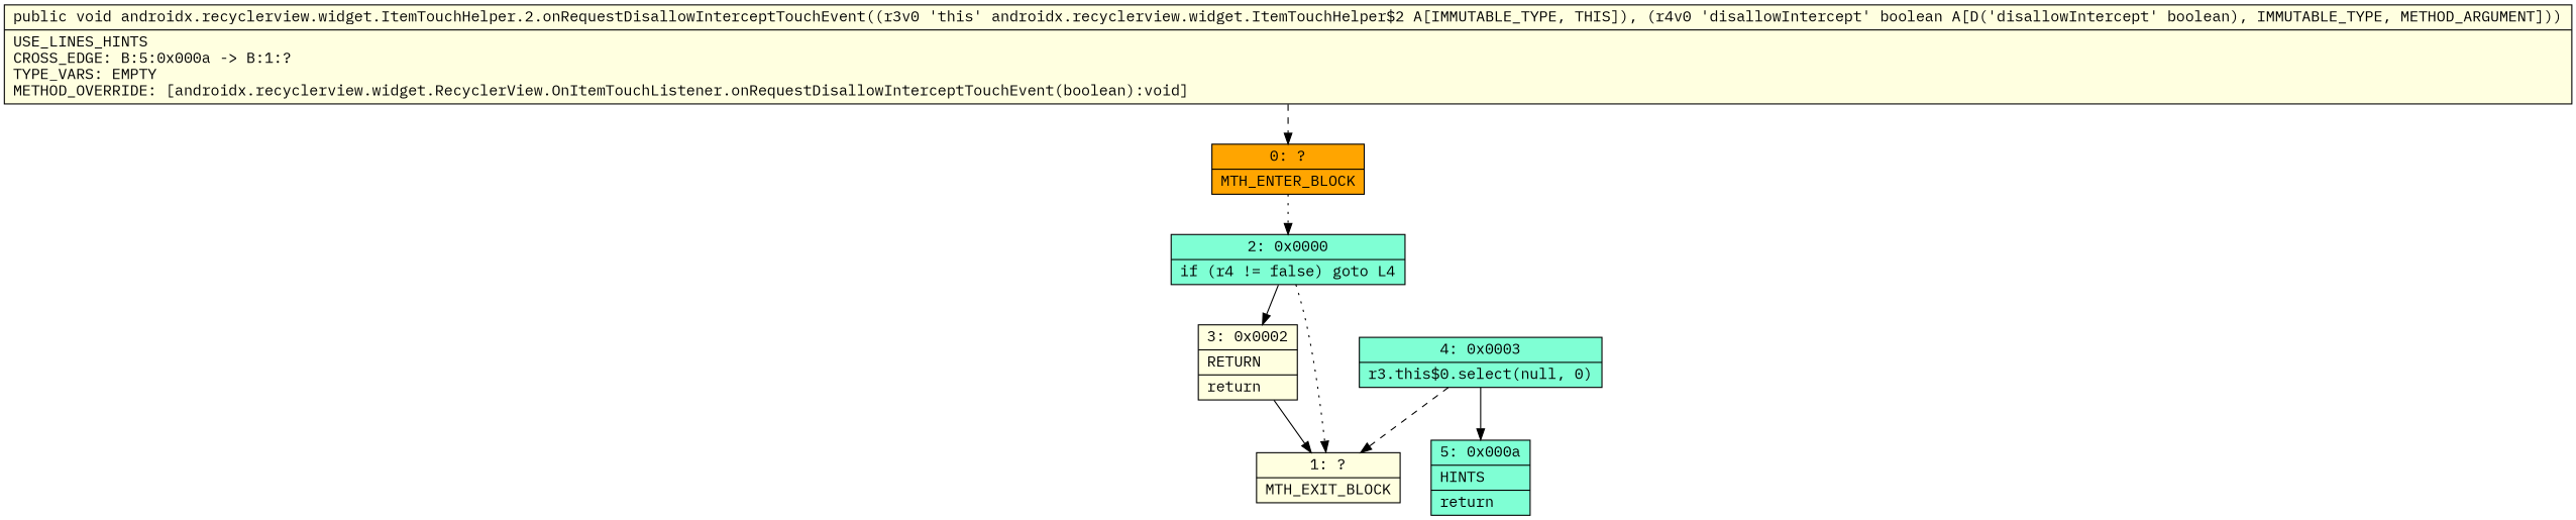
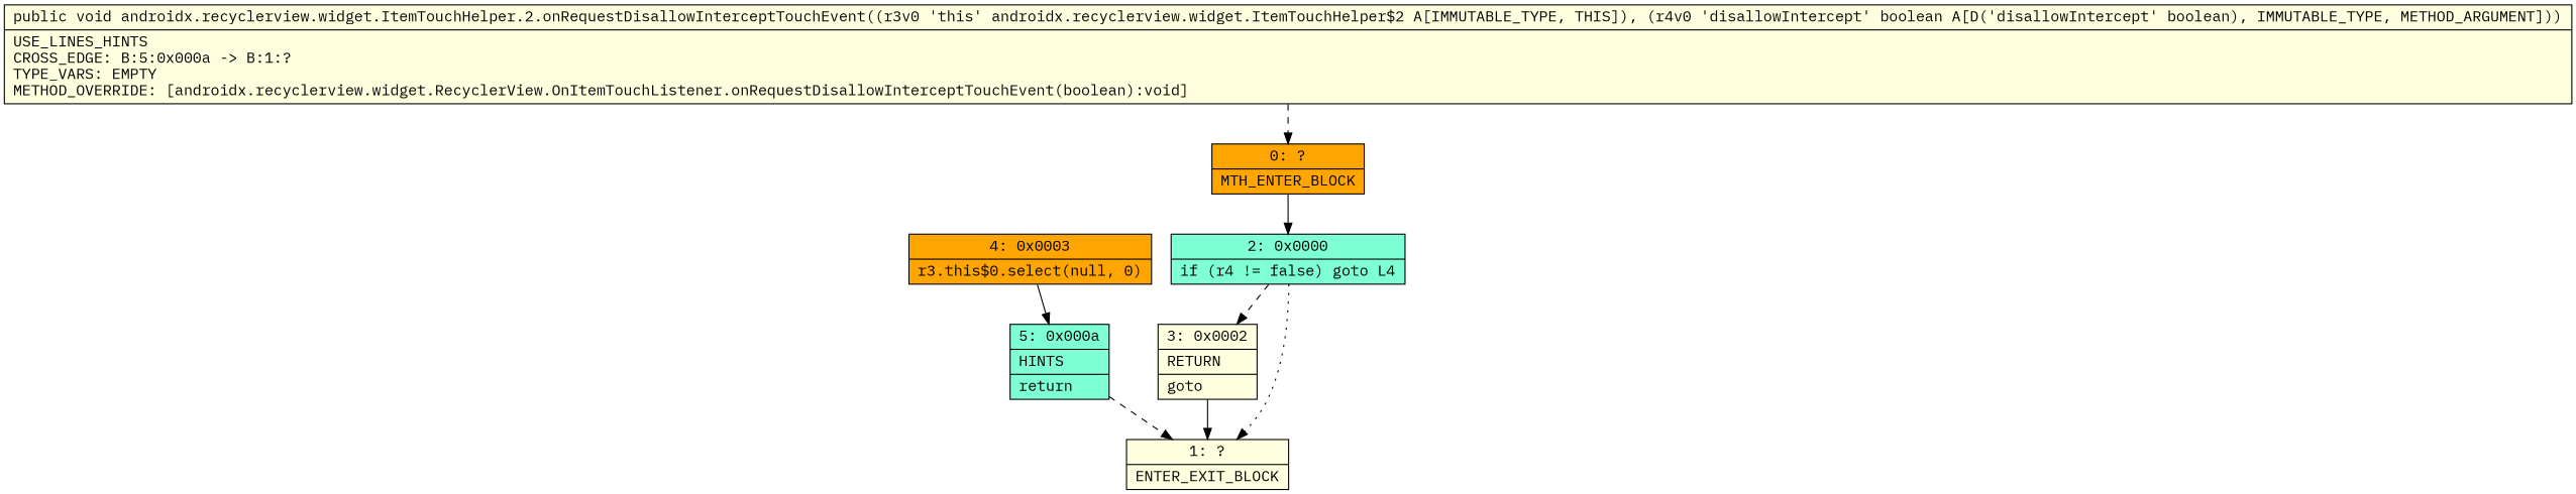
  digraph {
    fontname="IBM Plex Mono"
    node [fillcolor=lightyellow fontname="IBM Plex Mono" shape=record style=filled]
    edge [fontname="IBM Plex Mono" style=solid]
    n1 [fillcolor=orange label="{0\:\ ?|MTH_ENTER_BLOCK\l}"]
    n2 [fillcolor=aquamarine label="{2\:\ 0x0000|if (r4 != false) goto L4\l}"]
-   n3 [label="{3\:\ 0x0002|RETURN\l|return\l}"]
-   n4 [label="{1\:\ ?|MTH_EXIT_BLOCK\l}"]
-   n5 [fillcolor=aquamarine label="{4\:\ 0x0003|r3.this$0.select(null, 0)\l}"]
+   n3 [label="{3\:\ 0x0002|RETURN\l|goto\l}"]
+   n4 [label="{1\:\ ?|ENTER_EXIT_BLOCK\l}"]
+   n5 [fillcolor=orange label="{4\:\ 0x0003|r3.this$0.select(null, 0)\l}"]
    n6 [fillcolor=aquamarine label="{5\:\ 0x000a|HINTS\l|return\l}"]
    n7 [label="{public void androidx.recyclerview.widget.ItemTouchHelper.2.onRequestDisallowInterceptTouchEvent((r3v0 'this' androidx.recyclerview.widget.ItemTouchHelper$2 A[IMMUTABLE_TYPE, THIS]), (r4v0 'disallowIntercept' boolean A[D('disallowIntercept' boolean), IMMUTABLE_TYPE, METHOD_ARGUMENT]))  | USE_LINES_HINTS\lCROSS_EDGE: B:5:0x000a \-\> B:1:?\lTYPE_VARS: EMPTY\lMETHOD_OVERRIDE: [androidx.recyclerview.widget.RecyclerView.OnItemTouchListener.onRequestDisallowInterceptTouchEvent(boolean):void]\l}"]
-   n1 -> n2 [style=dotted]
-   n2 -> n3
+   n1 -> n2
+   n2 -> n3 [style=dashed]
    n2 -> n4 [style=dotted]
    n3 -> n4
    n5 -> n6
-   n5 -> n4 [style=dashed]
+   n6 -> n4 [style=dashed]
    n7 -> n1 [style=dashed]
  }
